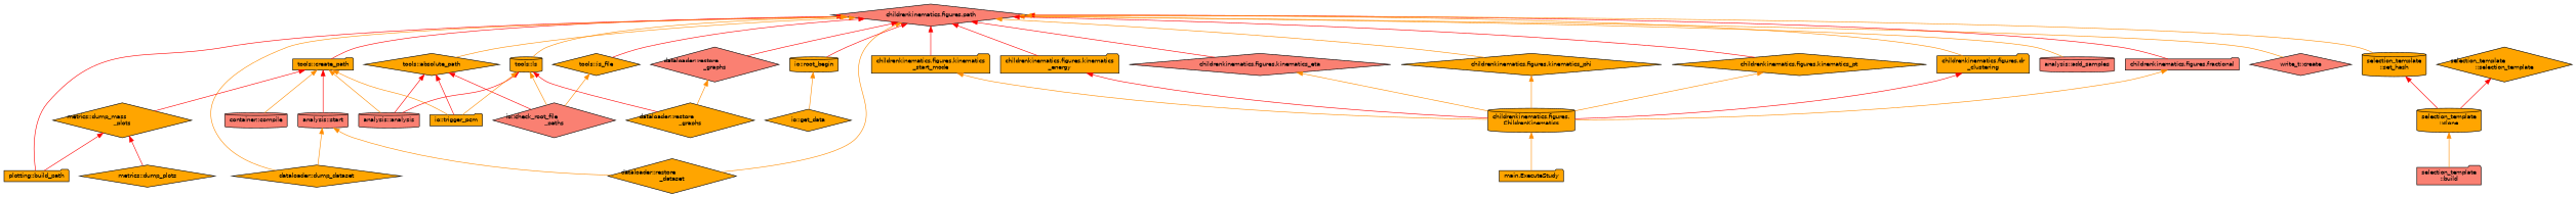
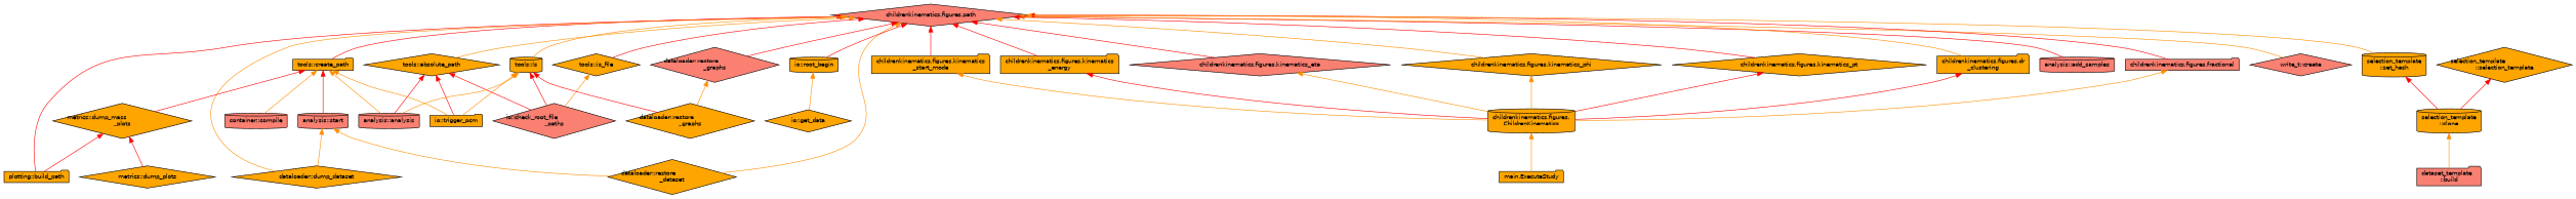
  digraph {
    rankdir=TB
    node [color=black fillcolor=orange fontname=Helvetica fontsize=10 shape=diamond style=filled]
    edge [color=red dir=back fontname=Helvetica fontsize=10 labelfontname=Helvetica labelfontsize=10 style=solid]
    n1 [fillcolor=salmon fontcolor=black height=0.2 label="childrenkinematics.figures.path" width=0.4]
    n2 [height=0.2 label="tools::absolute_path" width=0.4]
    n3 [fillcolor=salmon height=0.2 label="analysis::add_samples" shape=cylinder width=0.4]
    n4 [height=0.2 label="plotting::build_path" shape=folder width=0.4]
    n5 [fillcolor=salmon height=0.2 label="write_t::create" width=0.4]
    n6 [height=0.2 label="tools::create_path" shape=folder width=0.4]
    n7 [height=0.2 label="dataloader::dump_dataset" width=0.4]
    n8 [height=0.2 label="dataloader::restore\l_dataset" width=0.4]
    n9 [height=0.2 label="childrenkinematics.figures.dr\l_clustering" shape=folder width=0.4]
    n10 [fillcolor=salmon height=0.2 label="childrenkinematics.figures.fractional" shape=folder width=0.4]
    n11 [height=0.2 label="tools::is_file" width=0.4]
    n12 [height=0.2 label="childrenkinematics.figures.kinematics\l_start_mode" shape=folder width=0.4]
    n13 [height=0.2 label="childrenkinematics.figures.kinematics\l_energy" shape=folder width=0.4]
    n14 [fillcolor=salmon height=0.2 label="childrenkinematics.figures.kinematics_eta" width=0.4]
    n15 [height=0.2 label="childrenkinematics.figures.kinematics_phi" width=0.4]
    n16 [height=0.2 label="childrenkinematics.figures.kinematics_pt" width=0.4]
    n17 [height=0.2 label="tools::ls" shape=cylinder width=0.4]
    n18 [fillcolor=salmon height=0.2 label="dataloader::restore\l_graphs" width=0.4]
    n19 [height=0.2 label="io::root_begin" shape=cylinder width=0.4]
    n20 [height=0.2 label="selection_template\l::set_hash" shape=cylinder width=0.4]
    n21 [fillcolor=salmon height=0.2 label="analysis::analysis" shape=cylinder width=0.4]
    n22 [fillcolor=salmon height=0.2 label="io::check_root_file\l_paths" width=0.4]
    n23 [height=0.2 label="io::trigger_pcm" shape=folder width=0.4]
    n24 [fillcolor=salmon height=0.2 label="container::compile" shape=cylinder width=0.4]
    n25 [height=0.2 label="metrics::dump_mass\l_plots" width=0.4]
    n26 [fillcolor=salmon height=0.2 label="analysis::start" shape=cylinder width=0.4]
    n27 [height=0.2 label="childrenkinematics.figures.\lChildrenKinematics" shape=cylinder width=0.4]
    n28 [height=0.2 label="dataloader::restore\l_graphs" width=0.4]
    n29 [height=0.2 label="io::get_data" width=0.4]
    n30 [height=0.2 label="selection_template\l::clone" shape=cylinder width=0.4]
    n31 [height=0.2 label="metrics::dump_plots" width=0.4]
    n32 [height=0.2 label="main.ExecuteStudy" shape=folder width=0.4]
    n33 [height=0.2 label="selection_template\l::selection_template" width=0.4]
-   n34 [fillcolor=salmon height=0.2 label="selection_template\l::build" shape=folder width=0.4]
+   n34 [fillcolor=salmon height=0.2 label="dataset_template\l::build" shape=folder width=0.4]
    n1 -> n2 [color=darkorange]
-   n1 -> n3 [color=darkorange]
+   n1 -> n3
    n1 -> n4
    n1 -> n5 [color=darkorange]
    n1 -> n6
    n1 -> n7 [color=darkorange]
    n1 -> n8 [color=darkorange]
    n1 -> n9 [color=darkorange]
    n1 -> n10
    n1 -> n11
    n1 -> n12
    n1 -> n13
    n1 -> n14
    n1 -> n15 [color=darkorange]
    n1 -> n16
    n1 -> n17 [color=darkorange]
    n1 -> n18
    n1 -> n19
    n1 -> n20 [color=darkorange]
    n2 -> n21
    n2 -> n22
    n2 -> n23
    n6 -> n21 [color=darkorange]
    n6 -> n23 [color=darkorange]
    n6 -> n24 [color=darkorange]
    n6 -> n25
    n6 -> n26
    n9 -> n27
    n10 -> n27 [color=darkorange]
    n11 -> n22 [color=darkorange]
    n12 -> n27 [color=darkorange]
    n13 -> n27
    n14 -> n27 [color=darkorange]
    n15 -> n27 [color=darkorange]
-   n16 -> n27 [color=darkorange]
-   n17 -> n21
-   n17 -> n22 [color=darkorange]
+   n16 -> n27
+   n17 -> n21 [color=darkorange]
+   n17 -> n22
    n17 -> n23 [color=darkorange]
    n17 -> n28
    n18 -> n28 [color=darkorange]
    n19 -> n29 [color=darkorange]
    n20 -> n30
    n25 -> n4
    n25 -> n31
    n26 -> n7 [color=darkorange]
    n26 -> n8 [color=darkorange]
    n27 -> n32 [color=darkorange]
    n30 -> n34 [color=darkorange]
    n33 -> n30
  }
